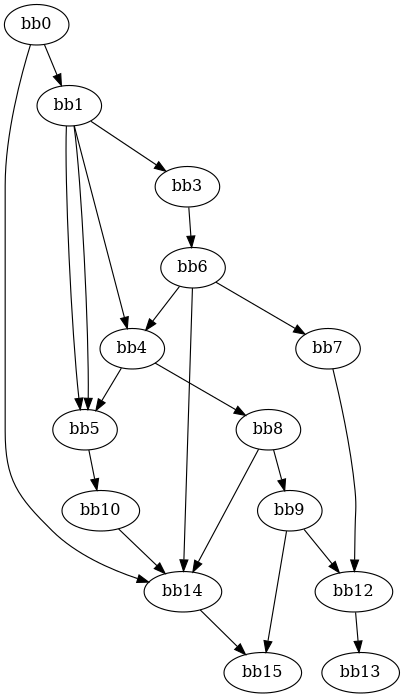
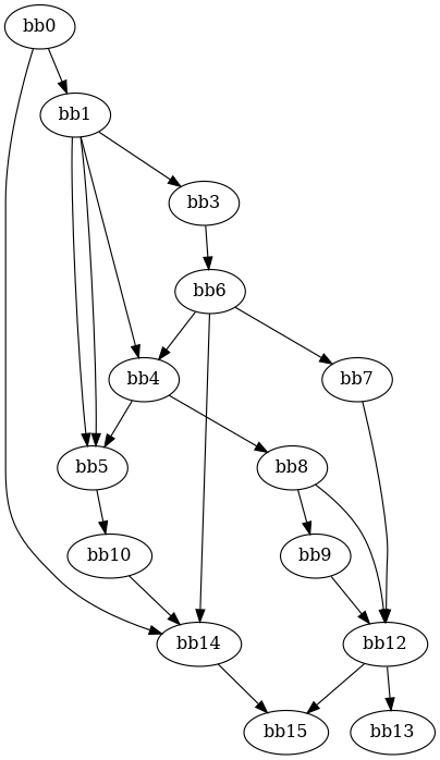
  digraph {
    n1 [label="bb0\l"]
    n2 [label="bb1\l"]
    n3 [label="bb14\l"]
    n4 [label="bb3\l"]
    n5 [label="bb4\l"]
    n6 [label="bb5\l"]
    n7 [label="bb15\l"]
    n8 [label="bb6\l"]
    n9 [label="bb8\l"]
    n10 [label="bb10\l"]
    n11 [label="bb7\l"]
    n12 [label="bb9\l"]
    n13 [label="bb12\l"]
    n14 [label="bb13\l"]
    n1 -> n2
    n1 -> n3
    n2 -> n4
    n2 -> n5
    n2 -> n6
    n2 -> n6
    n3 -> n7
    n4 -> n8
    n5 -> n6
    n5 -> n9
    n6 -> n10
    n8 -> n3
    n8 -> n5
    n8 -> n11
-   n9 -> n3
+   n9 -> n13
    n9 -> n12
    n10 -> n3
    n11 -> n13
    n12 -> n13
-   n12 -> n7
+   n13 -> n7
    n13 -> n14
  }
